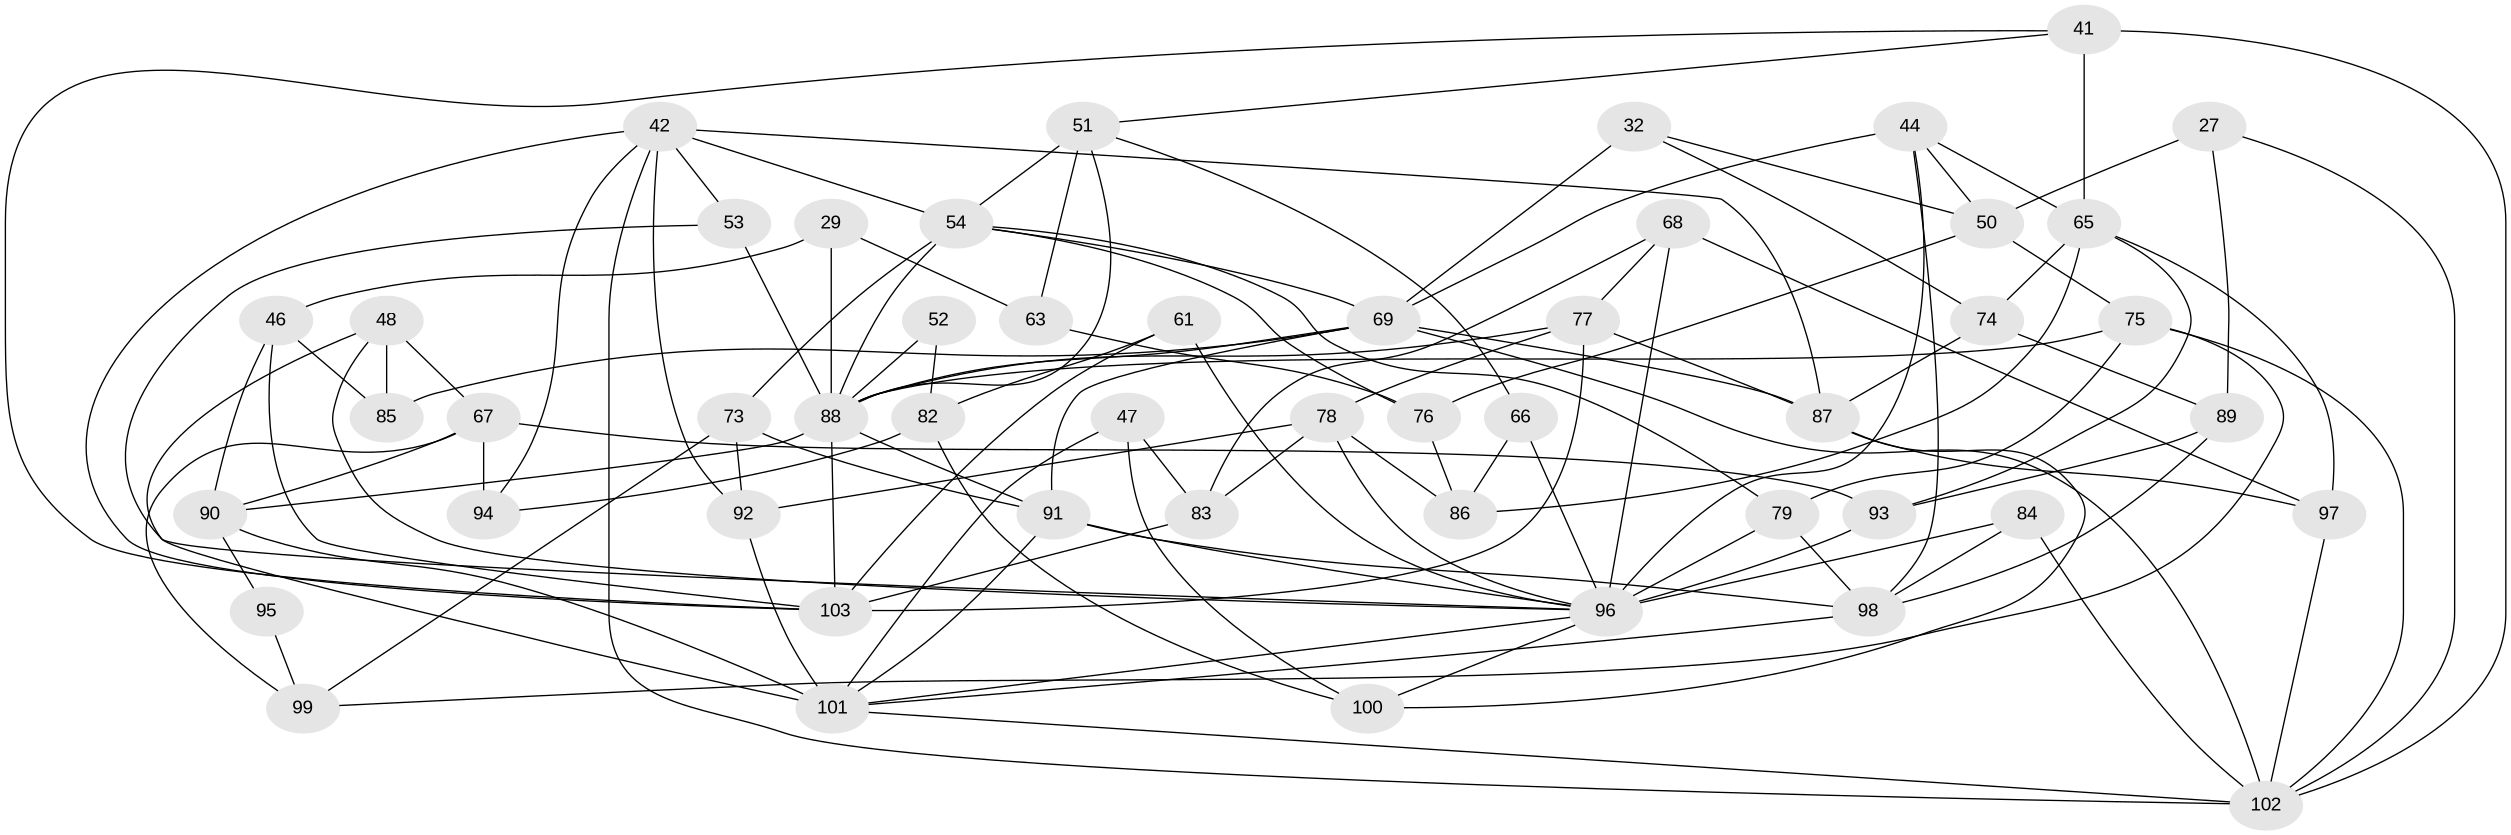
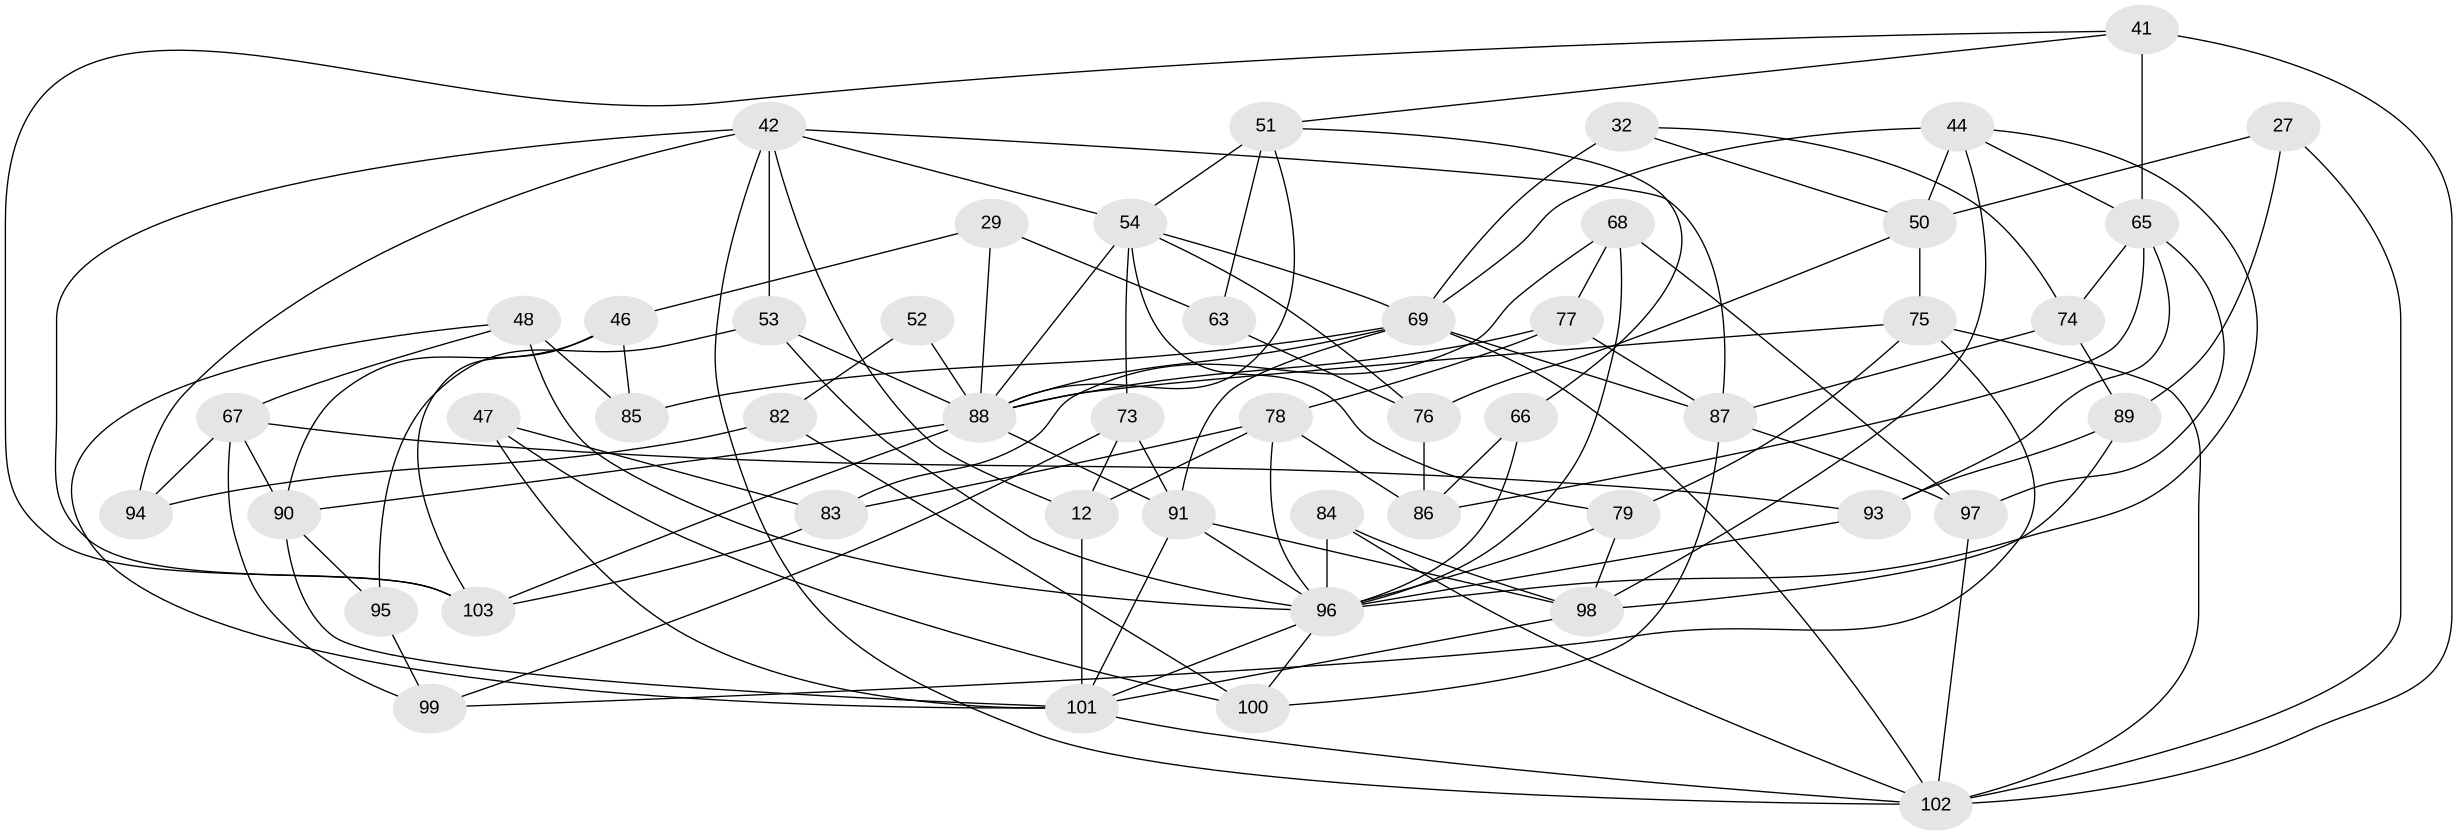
  graph {
    fontname="Liberation Sans"
    node [color=gray90 fontname="Liberation Sans" style=filled]
    edge [fontname="Liberation Sans"]
    50 [super="+26"]
    n2 [label=75 super="+49"]
    76
    27
    89
    102 [super="+72"]
    98 [super="+39"]
    93 [super="+70"]
    29
    46
    63
    88 [super="+1+7+23+60"]
    103 [super="+45"]
    85
    90 [super="+75"]
    91 [super="+24+62"]
    n17 [label=32 super="+17"]
    69 [super="+55+18"]
    74
    87 [super="+56"]
    48 [super="+12"]
    96 [super="+19+37+22+80"]
    101 [super="+35+81"]
    67 [super="+30"]
-   61
    82
    41 [super="+8"]
    51 [super="+16"]
    65 [super="+4+11"]
    54 [super="+43"]
    66
    86
    97
    42 [super="+10+14+28"]
    53 [super="+20"]
-   92 [super="+40"]
+   92 [super="+40" label=12]
    94
    95
    73 [super="+2"]
    79
    100 [super="+31"]
    44 [super="+34"]
    47
    83
    99
    52
    77 [super="+59"]
    78 [super="+64"]
    68
    84
    50 -- n2
    50 -- 76
    n2 -- 102 [weight=2]
    n2 -- 88
    n2 -- 79
    n2 -- 99
    76 -- 86
    27 -- 50 [weight=2]
    27 -- 89
    27 -- 102
    89 -- 98
    89 -- 93
    98 -- 101
    93 -- 96 [weight=2]
    29 -- 46
    29 -- 63
    29 -- 88 [weight=2]
    46 -- 103
    46 -- 85
    46 -- 90
    63 -- 76
    88 -- 103
    88 -- 90
    88 -- 91
    90 -- 101 [weight=2]
    90 -- 95
    91 -- 98
    91 -- 96
    91 -- 101
    n17 -- 50
    n17 -- 69 [weight=2]
    n17 -- 74
    69 -- 102
    69 -- 88
    69 -- 85
    69 -- 91 [weight=2]
    69 -- 87
    74 -- 89
    74 -- 87
    87 -- 97
    87 -- 100 [weight=2]
    48 -- 85 [weight=2]
    48 -- 96
    48 -- 101
    48 -- 67
    96 -- 101
    96 -- 100
    101 -- 102
    67 -- 93
    67 -- 90
    67 -- 94 [weight=2]
    67 -- 99
-   61 -- 103
-   61 -- 96
-   61 -- 82
    82 -- 94
    82 -- 100
    41 -- 102
    41 -- 103
    41 -- 51
    41 -- 65 [weight=2]
    51 -- 63 [weight=2]
    51 -- 88
    51 -- 54
    51 -- 66
    65 -- 93 [weight=2]
    65 -- 74
    65 -- 86
    65 -- 97
    54 -- 76
    54 -- 88
    54 -- 69
    54 -- 73 [weight=2]
    54 -- 79
    66 -- 96 [weight=2]
    66 -- 86
    97 -- 102
    42 -- 102 [weight=2]
    42 -- 103
    42 -- 87
    42 -- 54
    42 -- 53 [weight=2]
    42 -- 92 [weight=2]
    42 -- 94
    53 -- 88
    53 -- 96
+   53 -- 95 [weight=2]
    92 -- 101 [weight=2]
    95 -- 99
    73 -- 91 [weight=2]
    73 -- 92
    73 -- 99
    79 -- 98
    79 -- 96
    44 -- 50
    44 -- 98
    44 -- 69 [weight=2]
    44 -- 96
    44 -- 65
    47 -- 101
    47 -- 100 [weight=2]
    47 -- 83
    83 -- 103
    52 -- 88 [weight=3]
    52 -- 82
    77 -- 88
-   77 -- 103 [weight=2]
    77 -- 87 [weight=2]
    77 -- 78 [weight=2]
    78 -- 96
    78 -- 86
    78 -- 92
    78 -- 83
    68 -- 96
    68 -- 97
    68 -- 83
    68 -- 77
    84 -- 102
    84 -- 98
    84 -- 96 [weight=2]
  }
